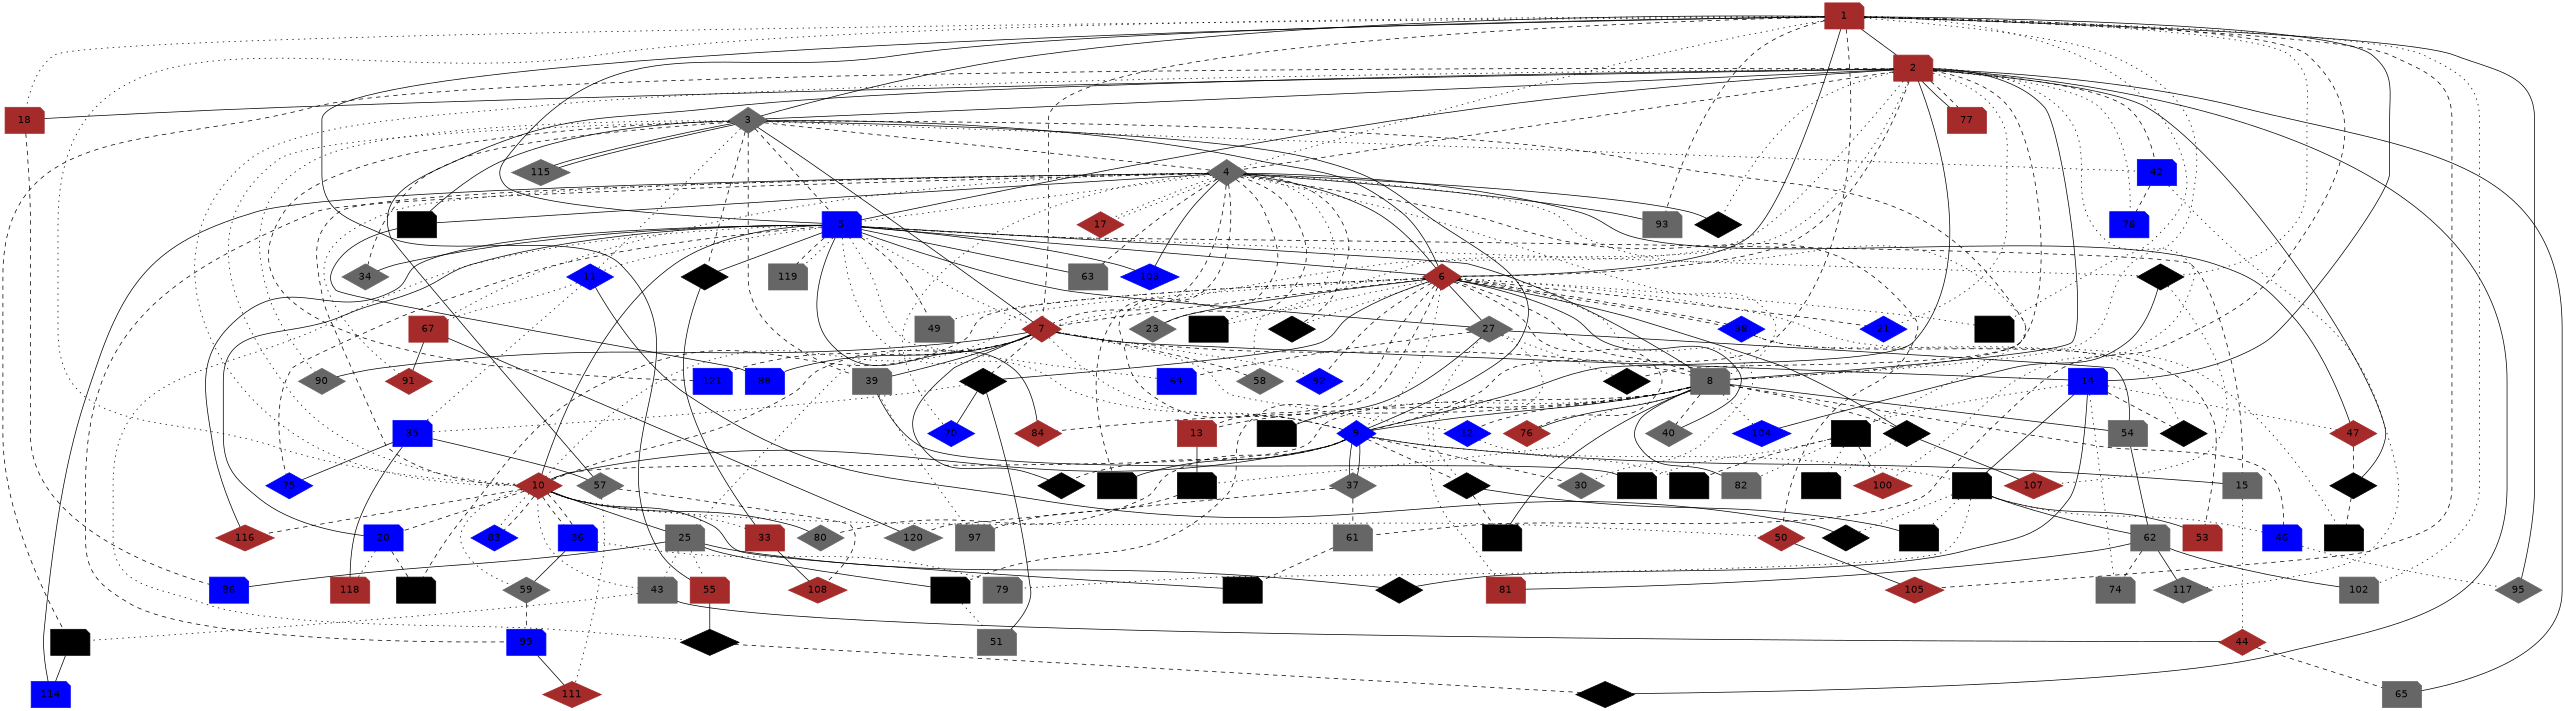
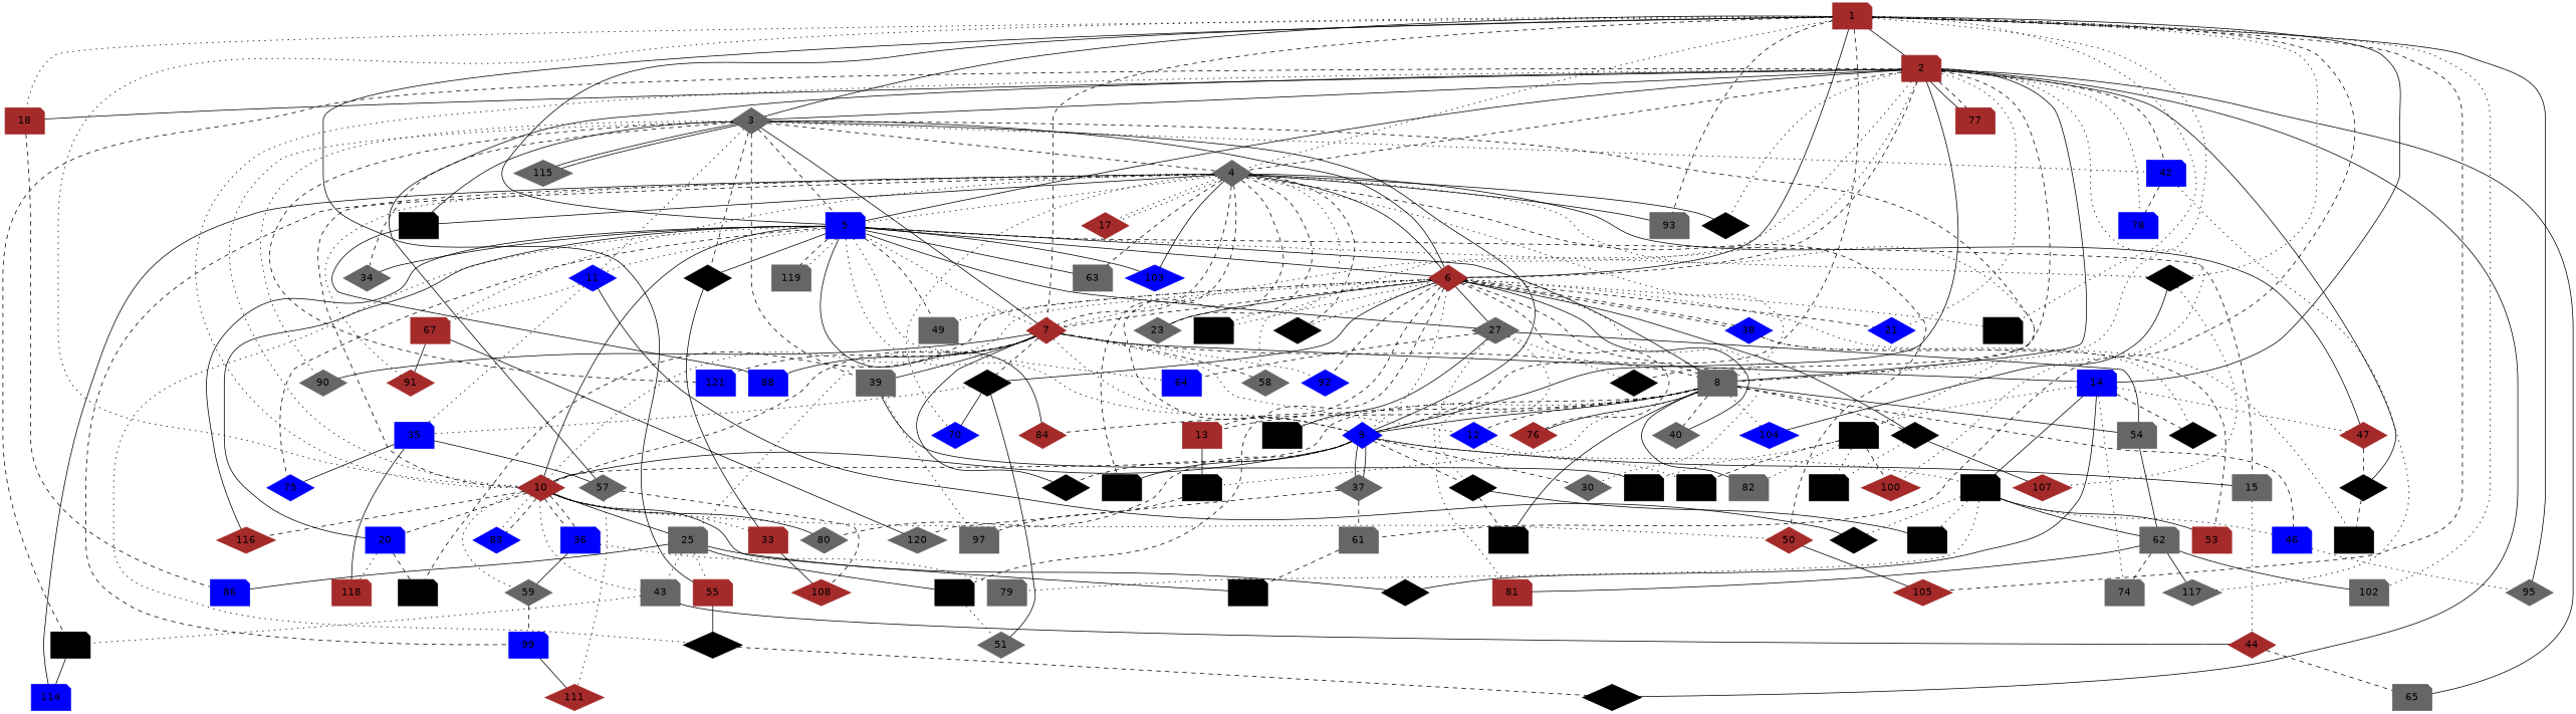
  graph {
    fontname="DejaVu Sans"
    node [color=gray40 fontname="DejaVu Sans" shape=note style=filled]
    edge [fontname="DejaVu Sans" style=solid]
    1 [color=brown]
    2 [color=brown]
    3 [shape=diamond]
    4 [shape=diamond]
    5 [color=blue]
    6 [color=brown shape=diamond]
    7 [color=brown shape=diamond]
    8
    9 [color=blue shape=diamond]
    10 [color=brown shape=diamond]
    14 [color=blue]
    18 [color=brown]
    55 [color=brown]
    61
    68 [color=black shape=diamond]
    93
    95 [shape=diamond]
    102
    105 [color=brown shape=diamond]
    109 [color=black]
    21 [color=blue shape=diamond]
    42 [color=blue]
    57 [shape=diamond]
    58 [shape=diamond]
    60 [color=black shape=diamond]
    65
    69 [color=black shape=diamond]
    71 [color=black shape=diamond]
    77 [color=brown]
    78 [color=blue]
    94 [color=black]
    100 [color=brown shape=diamond]
    113 [color=black shape=diamond]
    11 [color=blue shape=diamond]
    19 [color=black shape=diamond]
    34 [shape=diamond]
    39
    45 [color=black]
    115 [shape=diamond]
    121 [color=blue]
    90 [shape=diamond]
    17 [color=brown shape=diamond]
    23 [shape=diamond]
    29 [color=black]
    31 [color=black]
    47 [color=brown shape=diamond]
    50 [color=brown shape=diamond]
    52 [color=black shape=diamond]
    63
    67 [color=brown]
    70 [color=blue shape=diamond]
    72 [color=black]
    91 [color=brown shape=diamond]
    99 [color=blue]
    103 [color=blue shape=diamond]
    114 [color=blue]
    15
    20 [color=blue]
    27 [shape=diamond]
    49
    64 [color=blue]
    75 [color=blue shape=diamond]
    84 [color=brown shape=diamond]
    112 [color=black shape=diamond]
    116 [color=brown shape=diamond]
    119
    13 [color=brown]
    26 [color=black]
    28 [color=black shape=diamond]
    30 [shape=diamond]
    32 [color=black shape=diamond]
    38 [color=blue shape=diamond]
    40 [shape=diamond]
    48 [color=black]
    76 [color=brown shape=diamond]
    92 [color=blue shape=diamond]
    110 [color=black]
    12 [color=blue shape=diamond]
    16 [color=black shape=diamond]
    25
    88 [color=blue]
    46 [color=blue]
    54
    66 [color=black]
    82
    96 [color=black]
    101 [color=black]
    104 [color=blue shape=diamond]
    22 [color=black]
    37 [shape=diamond]
    80 [shape=diamond]
    87 [color=black shape=diamond]
    33 [color=brown]
    36 [color=blue]
    43
    59 [shape=diamond]
    83 [color=blue shape=diamond]
    106 [color=black]
    41 [color=black shape=diamond]
    74
    98 [color=black shape=diamond]
    86 [color=blue]
    107 [color=brown shape=diamond]
    117 [shape=diamond]
    108 [color=brown shape=diamond]
    111 [color=brown shape=diamond]
    24 [color=black shape=diamond]
    35 [color=blue]
    73 [color=black]
    97
    85 [color=black]
    56 [color=black]
    120 [shape=diamond]
    44 [color=brown shape=diamond]
    118 [color=brown]
    81 [color=brown]
-   51
+   51 [shape=diamond]
    53 [color=brown]
    62
    79
    89 [color=black]
    1 -- 2
    1 -- 3
    1 -- 4 [style=dotted]
    1 -- 5
    1 -- 6
    1 -- 7 [style=dashed]
    1 -- 8 [style=dotted]
    1 -- 9 [style=dashed]
    1 -- 10 [style=dotted]
    1 -- 14
    1 -- 18 [style=dotted]
    1 -- 55
    1 -- 61 [style=dashed]
    1 -- 68 [style=dotted]
    1 -- 93 [style=dashed]
    1 -- 95
    1 -- 102 [style=dotted]
    1 -- 105 [style=dashed]
    1 -- 109 [style=dotted]
    2 -- 3
    2 -- 4 [style=dashed]
    2 -- 5
    2 -- 6 [style=dashed]
    2 -- 7 [style=dotted]
    2 -- 8
    2 -- 9
    2 -- 10 [style=dotted]
    2 -- 18
    2 -- 21 [style=dotted]
    2 -- 42 [style=dashed]
    2 -- 57
    2 -- 58 [style=dotted]
    2 -- 60
    2 -- 65
    2 -- 69 [style=dashed]
    2 -- 71 [style=dotted]
    2 -- 77
    2 -- 77 [style=dashed]
    2 -- 78 [style=dotted]
    2 -- 94 [style=dashed]
    2 -- 100 [style=dotted]
    2 -- 113
    3 -- 4 [style=dashed]
    3 -- 5 [style=dashed]
    3 -- 6
    3 -- 7
    3 -- 8 [style=dashed]
    3 -- 9
    3 -- 10 [style=dotted]
    3 -- 42 [style=dotted]
    3 -- 11 [style=dotted]
    3 -- 19 [style=dashed]
    3 -- 34 [style=dashed]
    3 -- 39 [style=dashed]
    3 -- 45
    3 -- 115
    3 -- 115
    3 -- 121 [style=dashed]
    3 -- 90 [style=dotted]
    4 -- 5 [style=dotted]
    4 -- 6
    4 -- 7 [style=dashed]
    4 -- 8 [style=dotted]
    4 -- 9 [style=dashed]
    4 -- 10 [style=dashed]
    4 -- 93
    4 -- 71
    4 -- 45
    4 -- 17 [style=dotted]
    4 -- 17 [style=dotted]
    4 -- 23 [style=dashed]
    4 -- 29 [style=dotted]
    4 -- 31 [style=dotted]
    4 -- 47
    4 -- 50 [style=dashed]
    4 -- 52 [style=dashed]
    4 -- 63 [style=dashed]
    4 -- 67 [style=dotted]
    4 -- 70 [style=dotted]
    4 -- 72 [style=dashed]
    4 -- 91 [style=dotted]
    4 -- 99 [style=dashed]
    4 -- 103
    4 -- 114
    5 -- 6
    5 -- 7 [style=dotted]
    5 -- 8
    5 -- 9 [style=dotted]
    5 -- 10
    5 -- 68 [style=dotted]
    5 -- 11 [style=dotted]
    5 -- 19
    5 -- 34
    5 -- 63
    5 -- 103
    5 -- 15 [style=dashed]
    5 -- 20
    5 -- 27
    5 -- 49 [style=dashed]
    5 -- 64 [style=dotted]
    5 -- 75 [style=dashed]
    5 -- 84
    5 -- 112 [style=dotted]
    5 -- 116
    5 -- 119 [style=dashed]
    5 -- 119 [style=dotted]
    6 -- 7 [style=dashed]
    6 -- 8 [style=dashed]
    6 -- 9 [style=dotted]
    6 -- 10 [style=dotted]
    6 -- 109 [style=dotted]
    6 -- 21 [style=dashed]
    6 -- 23
    6 -- 31 [style=dotted]
    6 -- 52 [style=dotted]
    6 -- 27
    6 -- 49 [style=dotted]
    6 -- 13 [style=dashed]
    6 -- 26 [style=dashed]
    6 -- 28
    6 -- 30 [style=dotted]
    6 -- 32
    6 -- 38 [style=dashed]
    6 -- 38 [style=dashed]
    6 -- 40
    6 -- 48 [style=dashed]
    6 -- 76 [style=dashed]
    6 -- 92 [style=dashed]
    6 -- 110 [style=dotted]
    7 -- 8 [style=dashed]
    7 -- 9 [style=dotted]
    7 -- 10 [style=dashed]
    7 -- 14
    7 -- 58 [style=dashed]
    7 -- 39
    7 -- 121 [style=dashed]
    7 -- 90
    7 -- 32 [style=dashed]
    7 -- 92 [style=dotted]
    7 -- 12 [style=dotted]
    7 -- 16
    7 -- 25 [style=dotted]
    7 -- 88
    8 -- 9
    8 -- 10 [style=dashed]
    8 -- 84 [style=dashed]
    8 -- 13 [style=dashed]
    8 -- 28 [style=dashed]
    8 -- 40 [style=dashed]
    8 -- 76
    8 -- 12 [style=dashed]
    8 -- 46 [style=dashed]
    8 -- 54
    8 -- 66 [style=dotted]
    8 -- 82
    8 -- 96 [style=dotted]
    8 -- 101
    8 -- 104 [style=dotted]
    9 -- 10
    9 -- 72
    9 -- 15
    9 -- 30 [style=dashed]
    9 -- 16 [style=dashed]
    9 -- 22 [style=dotted]
    9 -- 37
    9 -- 37
    9 -- 80 [style=dashed]
    9 -- 87 [style=dashed]
    10 -- 50 [style=dotted]
    10 -- 20 [style=dashed]
    10 -- 116 [style=dashed]
    10 -- 25
    10 -- 80
    10 -- 33 [style=dotted]
    10 -- 36 [style=dashed]
    10 -- 36 [style=dashed]
    10 -- 43 [style=dotted]
    10 -- 59 [style=dotted]
    10 -- 83 [style=dotted]
    10 -- 83 [style=dashed]
    10 -- 106
    14 -- 29 [style=dotted]
    14 -- 47 [style=dotted]
    14 -- 22
    14 -- 41
    14 -- 74 [style=dotted]
    14 -- 98 [style=dashed]
    18 -- 86 [style=dashed]
    55 -- 112
    61 -- 106 [style=dashed]
    68 -- 104
    68 -- 107 [style=dotted]
    42 -- 78 [style=dashed]
    42 -- 117 [style=dotted]
    57 -- 108 [style=dashed]
    57 -- 111 [style=dotted]
    60 -- 110 [style=dashed]
    94 -- 114
    11 -- 67 [style=dotted]
    11 -- 24
    11 -- 35 [style=dotted]
    19 -- 33
    39 -- 73
    39 -- 97 [style=dotted]
    45 -- 88
    29 -- 100 [style=dashed]
    29 -- 82 [style=dotted]
    29 -- 73 [style=dotted]
    29 -- 85 [style=dashed]
    29 -- 56 [style=dotted]
    47 -- 60 [style=dashed]
    50 -- 105
    67 -- 91
    67 -- 120
    99 -- 111
    15 -- 44 [style=dotted]
    20 -- 48 [style=dashed]
    20 -- 118 [style=dotted]
    27 -- 69 [style=dotted]
    27 -- 64 [style=dashed]
    27 -- 54
    27 -- 96
    27 -- 87 [style=dotted]
    27 -- 81 [style=dotted]
    112 -- 113 [style=dashed]
    13 -- 66
    26 -- 51 [style=dotted]
    28 -- 107
    28 -- 56 [style=dotted]
    32 -- 70
    32 -- 35 [style=dotted]
    32 -- 51
    38 -- 98 [style=dotted]
    38 -- 53 [style=dashed]
    12 -- 85 [style=dotted]
    25 -- 55 [style=dotted]
    25 -- 26
    25 -- 43 [style=dotted]
    25 -- 41
    25 -- 86
    46 -- 95 [style=dotted]
    54 -- 62
    66 -- 97 [style=dashed]
    22 -- 46 [style=dotted]
    22 -- 24 [style=dotted]
    22 -- 53
    22 -- 62
    22 -- 79 [style=dotted]
    22 -- 89 [style=dotted]
    37 -- 61 [style=dashed]
    37 -- 120 [style=dashed]
    87 -- 101 [style=dashed]
    87 -- 89
    33 -- 108
    36 -- 59
    36 -- 79 [style=dotted]
    43 -- 94 [style=dotted]
    43 -- 44
    59 -- 99 [style=dashed]
    35 -- 57
    35 -- 75
    35 -- 118
    44 -- 65 [style=dashed]
    62 -- 102
    62 -- 74 [style=dashed]
    62 -- 117
    62 -- 81
  }
